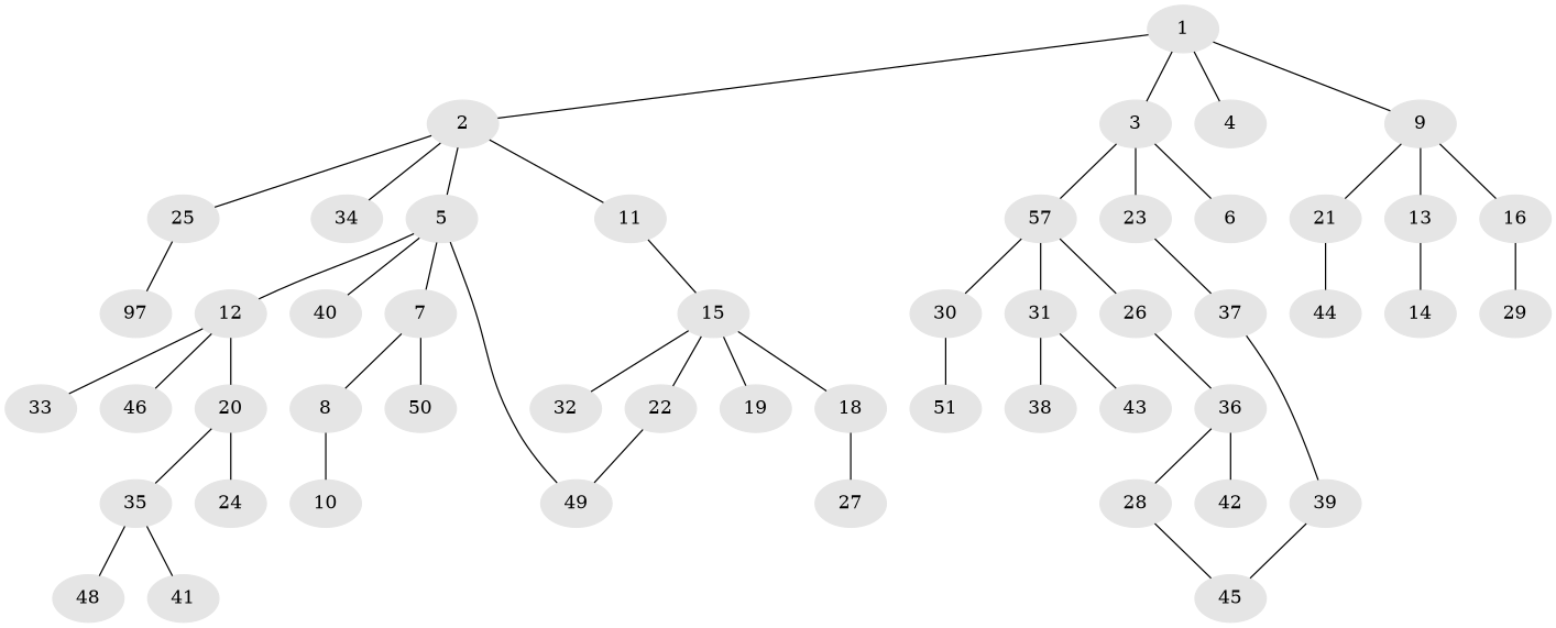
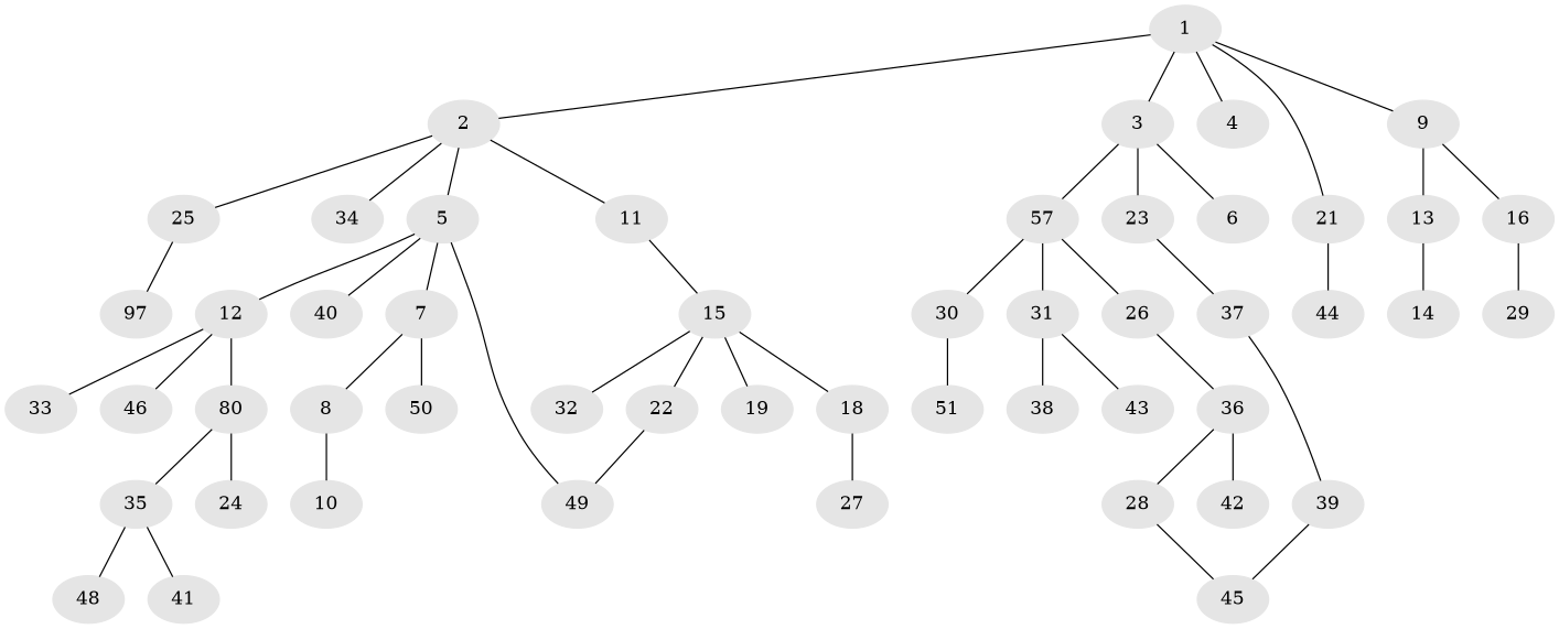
  graph {
    node [color=gray90 style=filled]
    edge [weight=1.0]
    1
    2
    3
    4
    9
    21
    5
    11
    25
    34
    6
    n12 [label=57]
    23
    13
    16
    44
    7
    12
    40
    49
    15
    n22 [label=97]
    26
    30
    31
    37
    8
    50
-   20
+   20 [label=80]
    33
    46
    10
    14
    29
    18
    19
    22
    32
    24
    35
    27
    36
    51
    38
    43
    41
    48
    39
    28
    45
    42
    1 -- 2 [weight=2.0]
    1 -- 3
    1 -- 4
    1 -- 9
-   9 -- 21
+   1 -- 21
    2 -- 5
    2 -- 11
    2 -- 25
    2 -- 34
    3 -- 6
    3 -- n12
    3 -- 23
    9 -- 13
    9 -- 16 [weight=2.0]
    21 -- 44
    5 -- 7
    5 -- 12
    5 -- 40
    5 -- 49
    11 -- 15
    25 -- n22
    n12 -- 26
    n12 -- 30
    n12 -- 31
    23 -- 37
    13 -- 14 [weight=2.0]
    16 -- 29
    7 -- 8
    7 -- 50
    12 -- 20 [weight=2.0]
    12 -- 33
    12 -- 46
    15 -- 18
    15 -- 19 [weight=2.0]
    15 -- 22
    15 -- 32
    26 -- 36
    30 -- 51
    31 -- 38
    31 -- 43
    37 -- 39
    8 -- 10 [weight=2.0]
    20 -- 24
    20 -- 35
    18 -- 27 [weight=2.0]
    22 -- 49
    35 -- 41
    35 -- 48
    36 -- 28
    36 -- 42 [weight=2.0]
    39 -- 45
    28 -- 45
  }
